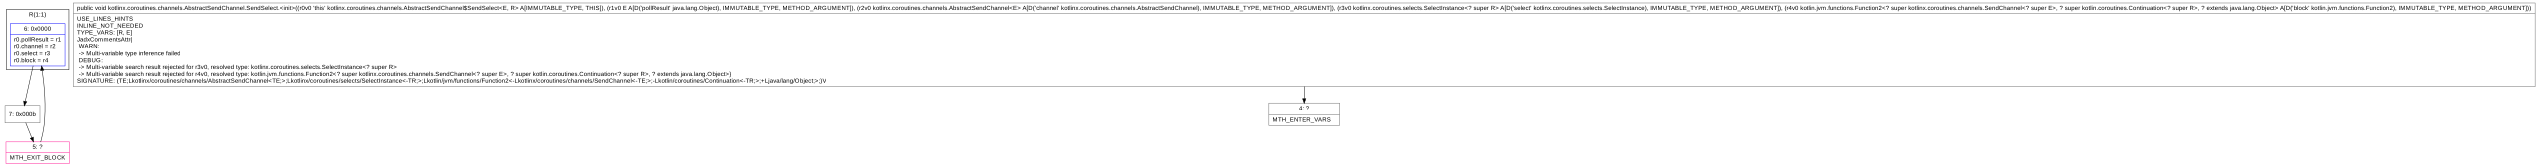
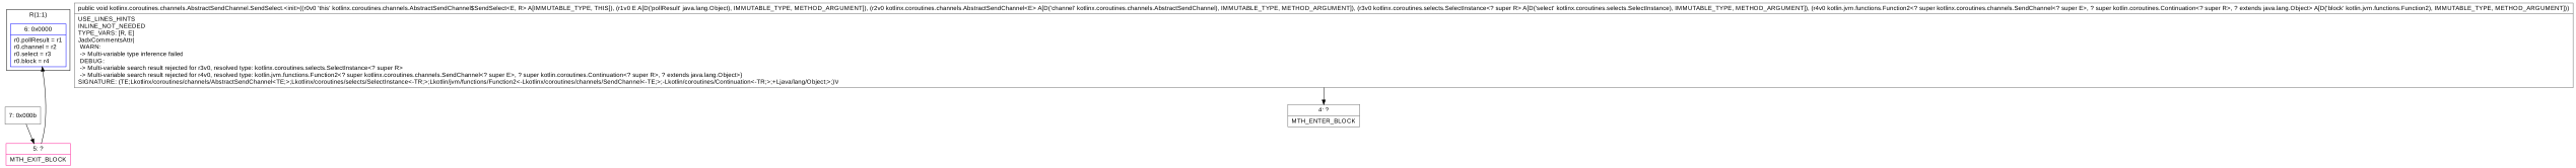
  digraph {
    fontname="Liberation Sans"
    node [color=gray40 fontname="Liberation Sans" shape=record]
    edge [fontname="Liberation Sans"]
    n1 [color=blue label="{6\:\ 0x0000|r0.pollResult = r1\lr0.channel = r2\lr0.select = r3\lr0.block = r4\l}"]
    n2 [label="{7\:\ 0x000b}"]
    n3 [color=deeppink label="{5\:\ ?|MTH_EXIT_BLOCK\l}"]
-   n4 [label="{4\:\ ?|MTH_ENTER_VARS\l}"]
+   n4 [label="{4\:\ ?|MTH_ENTER_BLOCK\l}"]
    n5 [label="{public void kotlinx.coroutines.channels.AbstractSendChannel.SendSelect.\<init\>((r0v0 'this' kotlinx.coroutines.channels.AbstractSendChannel$SendSelect\<E, R\> A[IMMUTABLE_TYPE, THIS]), (r1v0 E A[D('pollResult' java.lang.Object), IMMUTABLE_TYPE, METHOD_ARGUMENT]), (r2v0 kotlinx.coroutines.channels.AbstractSendChannel\<E\> A[D('channel' kotlinx.coroutines.channels.AbstractSendChannel), IMMUTABLE_TYPE, METHOD_ARGUMENT]), (r3v0 kotlinx.coroutines.selects.SelectInstance\<? super R\> A[D('select' kotlinx.coroutines.selects.SelectInstance), IMMUTABLE_TYPE, METHOD_ARGUMENT]), (r4v0 kotlin.jvm.functions.Function2\<? super kotlinx.coroutines.channels.SendChannel\<? super E\>, ? super kotlin.coroutines.Continuation\<? super R\>, ? extends java.lang.Object\> A[D('block' kotlin.jvm.functions.Function2), IMMUTABLE_TYPE, METHOD_ARGUMENT]))  | USE_LINES_HINTS\lINLINE_NOT_NEEDED\lTYPE_VARS: [R, E]\lJadxCommentsAttr\{\l WARN: \l \-\> Multi\-variable type inference failed\l DEBUG: \l \-\> Multi\-variable search result rejected for r3v0, resolved type: kotlinx.coroutines.selects.SelectInstance\<? super R\>\l \-\> Multi\-variable search result rejected for r4v0, resolved type: kotlin.jvm.functions.Function2\<? super kotlinx.coroutines.channels.SendChannel\<? super E\>, ? super kotlin.coroutines.Continuation\<? super R\>, ? extends java.lang.Object\>\}\lSIGNATURE: (TE;Lkotlinx\/coroutines\/channels\/AbstractSendChannel\<TE;\>;Lkotlinx\/coroutines\/selects\/SelectInstance\<\-TR;\>;Lkotlin\/jvm\/functions\/Function2\<\-Lkotlinx\/coroutines\/channels\/SendChannel\<\-TE;\>;\-Lkotlin\/coroutines\/Continuation\<\-TR;\>;+Ljava\/lang\/Object;\>;)V\l}"]
    subgraph cluster_1 {
      label="R(1:1)"
      n1
    }
-   n1 -> n2
    n2 -> n3
    n3 -> n1
    n5 -> n4
  }
